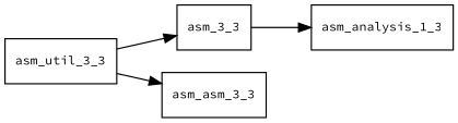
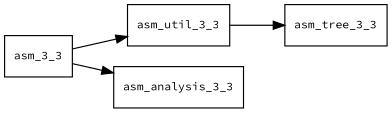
  digraph {
    fontname="Source Code Pro"
    rankdir=LR
    node [fontname="Source Code Pro" fontsize=10.0 shape=box]
    edge [fontname="Source Code Pro"]
    asm_util_3_3
    asm_3_3
-   asm_tree_3_3 [label=asm_asm_3_3]
-   asm_analysis_3_3 [label=asm_analysis_1_3]
-   asm_util_3_3 -> asm_3_3
+   asm_tree_3_3
+   asm_analysis_3_3
+   asm_3_3 -> asm_util_3_3
    asm_util_3_3 -> asm_tree_3_3
    asm_3_3 -> asm_analysis_3_3
  }
